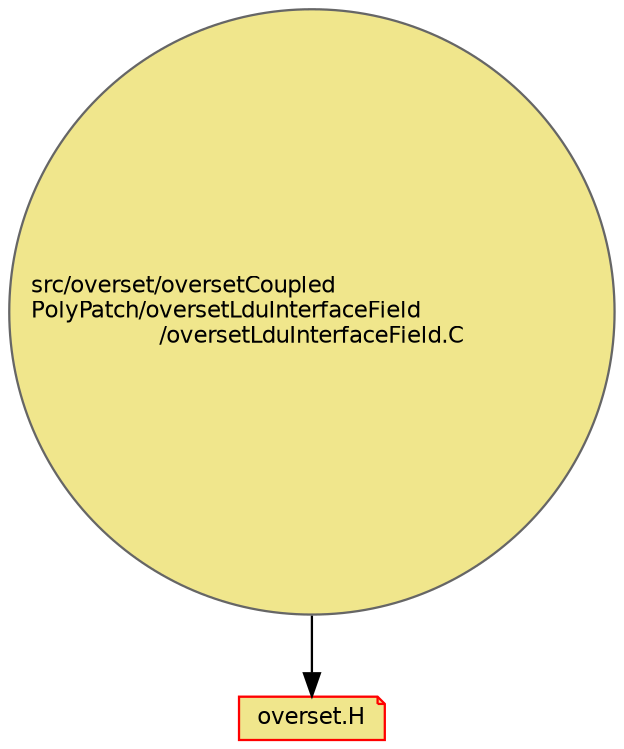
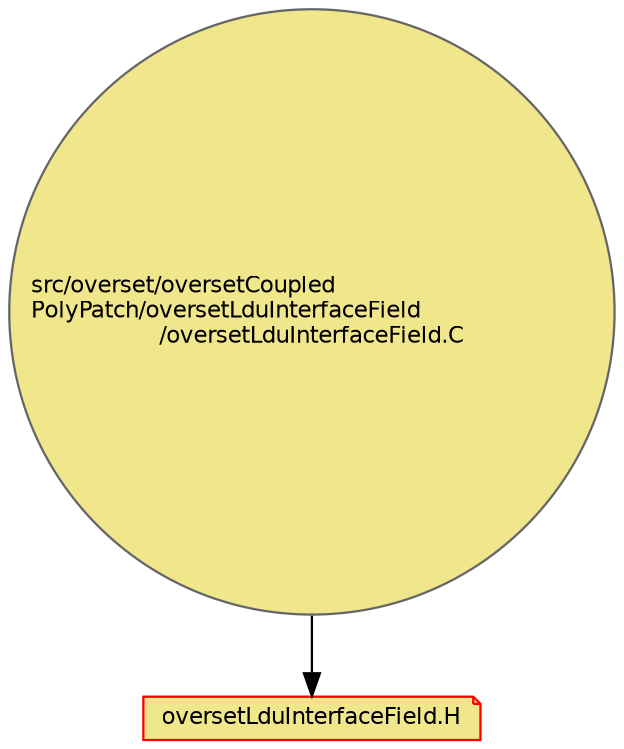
  digraph {
    node [fillcolor=khaki fontname=Helvetica fontsize=10 style=filled]
    n1 [color=gray40 fontcolor=black height=0.2 label="src/overset/oversetCoupled\lPolyPatch/oversetLduInterfaceField\l/oversetLduInterfaceField.C" shape=circle width=0.4]
-   n2 [color=red height=0.2 label="overset.H" shape=note width=0.4]
+   n2 [color=red height=0.2 label="oversetLduInterfaceField.H" shape=note width=0.4]
    n1 -> n2 [color=black fontname=Helvetica fontsize=10 labelfontname=Helvetica labelfontsize=10 style=solid]
  }
